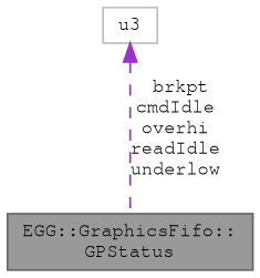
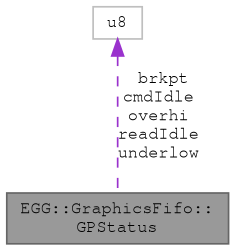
  digraph {
    node [fontname=FreeMono fontsize=10 shape=box style=filled]
    n1 [color=gray40 fillcolor=grey60 fontcolor=black height=0.2 label="EGG::GraphicsFifo::\lGPStatus" width=0.4]
-   n2 [color=grey75 fillcolor=white height=0.2 label=u3 width=0.4]
+   n2 [color=grey75 fillcolor=white height=0.2 label=u8 width=0.4]
    n2 -> n1 [color=darkorchid3 dir=back fontname=FreeMono fontsize=10 label=" brkpt\ncmdIdle\noverhi\nreadIdle\nunderlow" labelfontname=FreeMono labelfontsize=10 style=dashed]
  }
